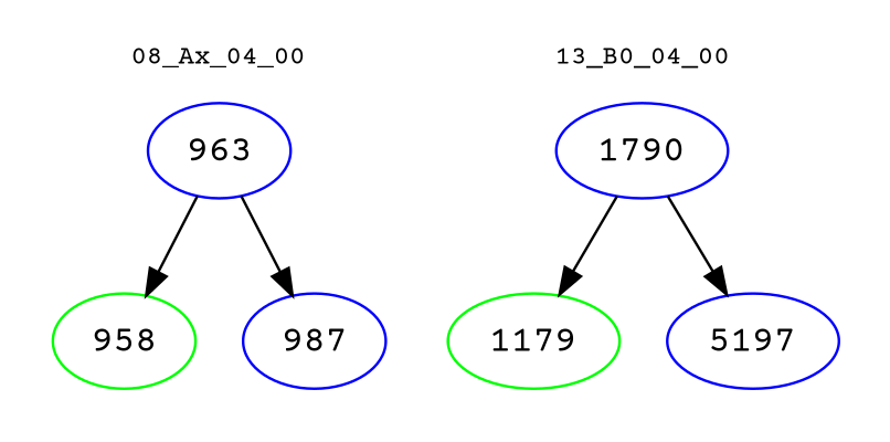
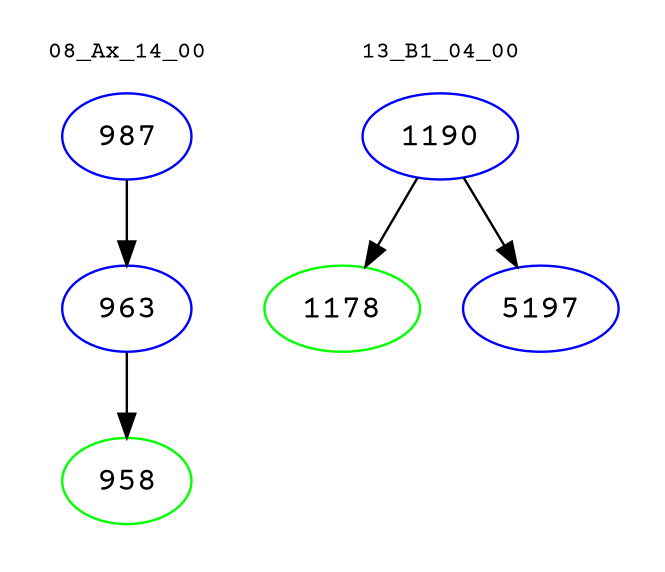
  digraph {
    fontname="Courier Prime"
    node [color=blue fontname="Courier Prime"]
    edge [color=black fontname="Courier Prime"]
    n1 [label=963]
    n2 [color=green label=958]
    n3 [label=987]
-   n4 [label=1790]
-   n5 [color=green label=1179]
+   n4 [label=1190]
+   n5 [color=green label=1178]
    n6 [label=5197]
    subgraph cluster_1 {
      color=white
      fontsize=10
-     label="08_Ax_04_00"
+     label="08_Ax_14_00"
      n1
      n2
      n3
    }
    subgraph cluster_2 {
      color=white
      fontsize=10
-     label="13_B0_04_00"
+     label="13_B1_04_00"
      n4
      n5
      n6
    }
    n1 -> n2
-   n1 -> n3
+   n3 -> n1
    n4 -> n5
    n4 -> n6
  }
